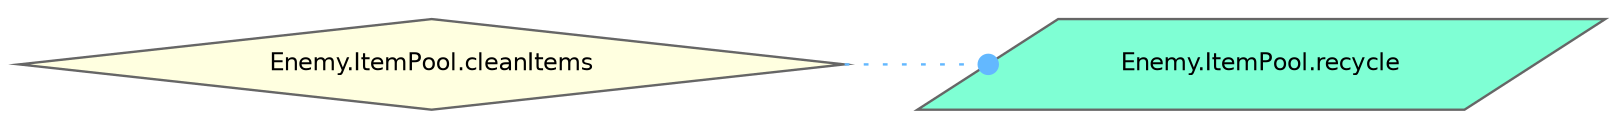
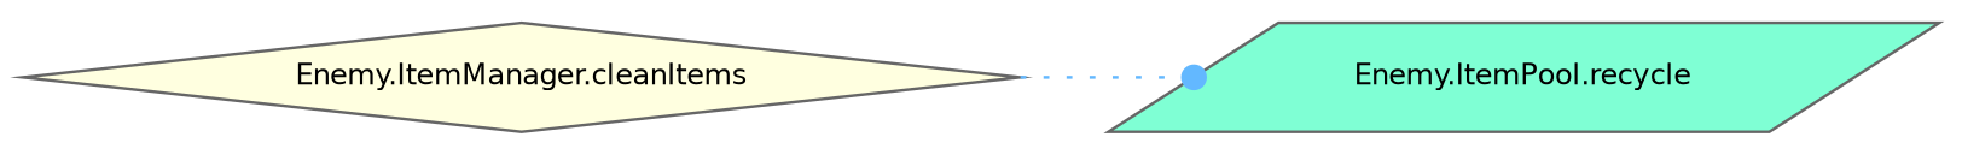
  digraph {
    rankdir=LR
    node [fontname=Helvetica fontsize=10 style=filled]
-   n1 [color=gray40 fillcolor=lightyellow fontcolor=black height=0.2 label="Enemy.ItemPool.cleanItems" shape=diamond width=0.4]
+   n1 [color=gray40 fillcolor=lightyellow fontcolor=black height=0.2 label="Enemy.ItemManager.cleanItems" shape=diamond width=0.4]
    n2 [color=grey40 fillcolor=aquamarine height=0.2 label="Enemy.ItemPool.recycle" shape=parallelogram width=0.4]
    n1 -> n2 [color=steelblue1 fontname=Helvetica fontsize=10 labelfontname=Helvetica labelfontsize=10 style=dotted arrowhead=dot]
  }
